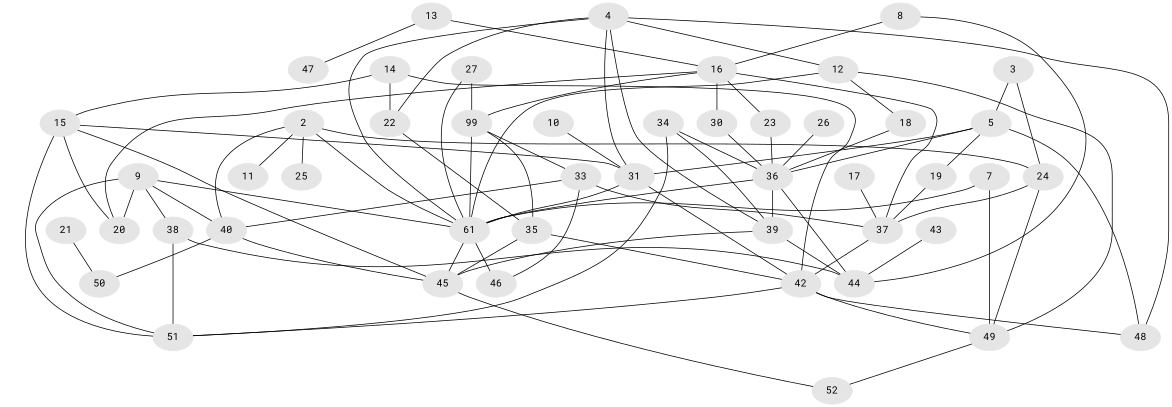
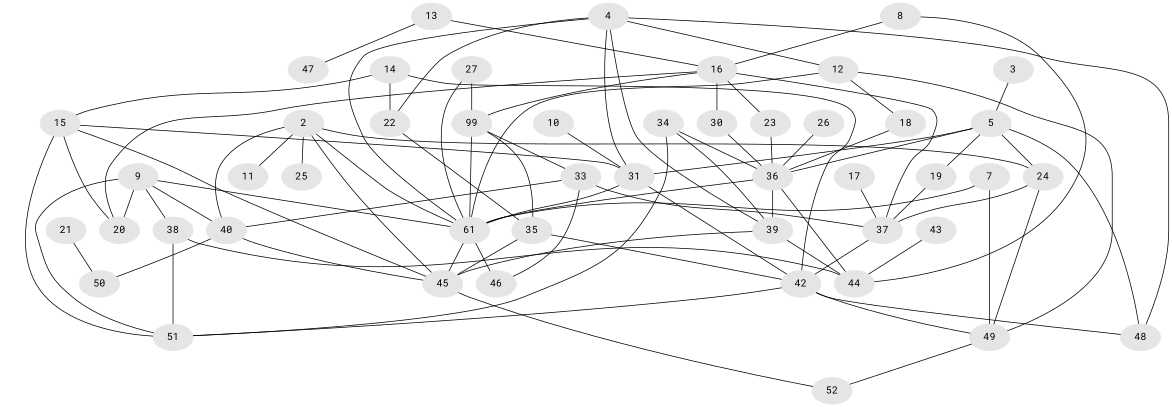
  graph {
    fontname="Roboto Mono"
    node [color=gray90 fontname="Roboto Mono" style=filled]
    edge [fontname="Roboto Mono" weight=1.0]
    33
    40
    37
    46
    38
    44
    51
    2
    11
    24
    25
    n12 [label=61]
    45
    49
    50
    52
    3
    5
    31
    48
    19
    36
    4
    12
    22
    39
    18
    35
    42
    7
    8
    16
    20
    23
    n35 [label=99]
    30
    9
    10
    13
    47
    14
    15
    17
    21
    26
    27
    34
    43
    33 -- 40
    33 -- 37
    33 -- 46
    40 -- 45
    40 -- 50
    37 -- 42
    38 -- 44
    38 -- 51
    2 -- 40
    2 -- 11
    2 -- 24
    2 -- 25
    2 -- n12
+   2 -- 45
    24 -- 37
    24 -- 49
    n12 -- 46 [weight=2.0]
    n12 -- 45
    45 -- 52
    49 -- 52
    3 -- 5
-   3 -- 24
+   5 -- 24
    5 -- 31
    5 -- 48
    5 -- 19
    5 -- 36
    31 -- n12
    31 -- 42
    19 -- 37
    36 -- 44
    36 -- n12
    36 -- 39
    4 -- n12
    4 -- 31
    4 -- 48
    4 -- 12
    4 -- 22
    4 -- 39
    12 -- n12
    12 -- 49
    12 -- 18
    22 -- 35
    39 -- 44
    39 -- 45
    18 -- 36
    35 -- 45
    35 -- 42
    42 -- 51
    42 -- 49
    42 -- 48
    7 -- n12
    7 -- 49
    8 -- 44
    8 -- 16
    16 -- 37
    16 -- 20
    16 -- 23
    16 -- n35
    16 -- 30
    23 -- 36
    n35 -- 33
    n35 -- n12
    n35 -- 35
    30 -- 36
    9 -- 40
    9 -- 38
    9 -- 51
    9 -- n12
    9 -- 20
    10 -- 31
    13 -- 16
    13 -- 47
    14 -- 22
    14 -- 42
    14 -- 15
    15 -- 51
    15 -- 45
    15 -- 31
    15 -- 20
    17 -- 37
    21 -- 50
    26 -- 36
    27 -- n12
    27 -- n35
    34 -- 51
    34 -- 36
    34 -- 39
    43 -- 44
  }
